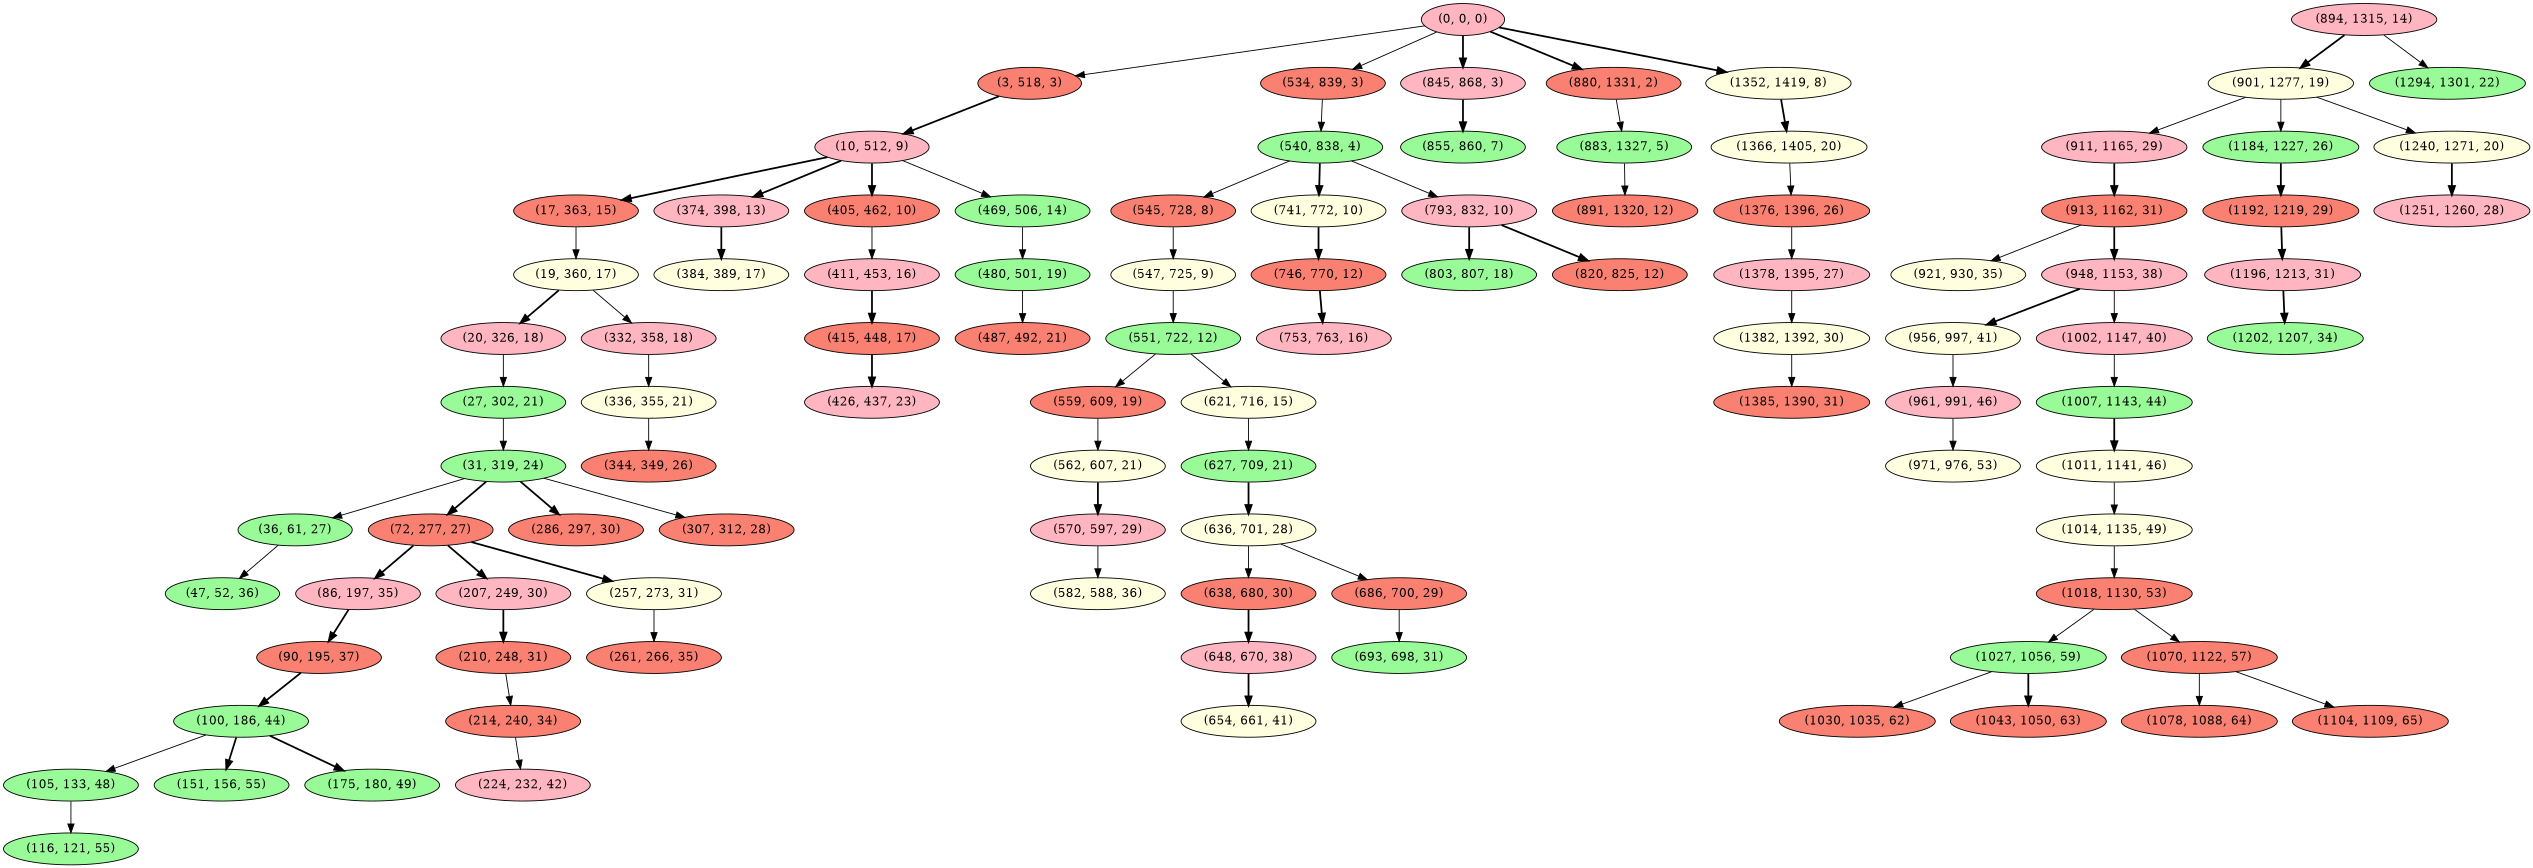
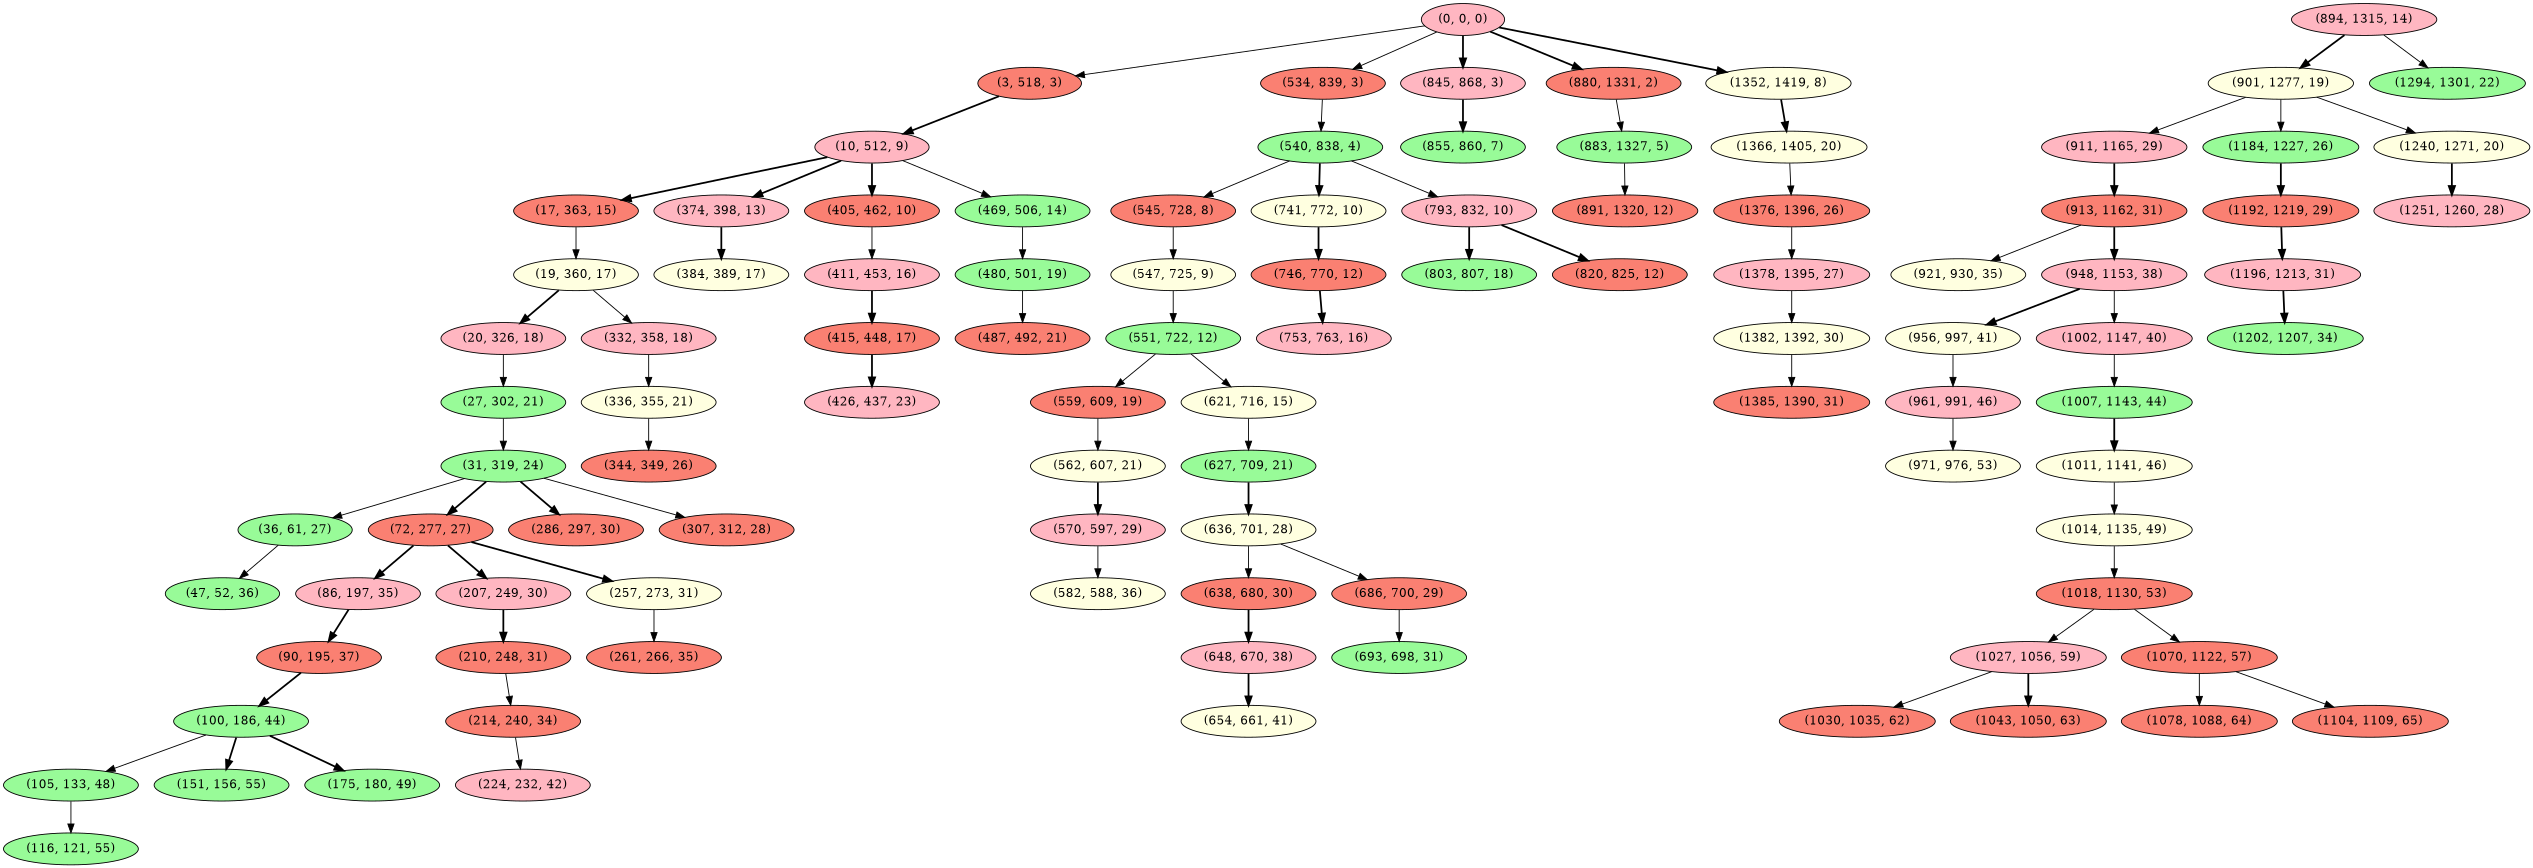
  digraph {
    node [fillcolor=salmon style=filled]
    edge [style=solid]
    "(0, 0, 0)" [fillcolor=lightpink]
    "(3, 518, 3)"
    "(534, 839, 3)"
    "(845, 868, 3)" [fillcolor=lightpink]
    "(880, 1331, 2)"
    "(1352, 1419, 8)" [fillcolor=lightyellow]
    "(10, 512, 9)" [fillcolor=lightpink]
    "(540, 838, 4)" [fillcolor=palegreen]
    "(855, 860, 7)" [fillcolor=palegreen]
    "(883, 1327, 5)" [fillcolor=palegreen]
    "(1366, 1405, 20)" [fillcolor=lightyellow]
    "(17, 363, 15)"
    "(374, 398, 13)" [fillcolor=lightpink]
    "(405, 462, 10)"
    "(469, 506, 14)" [fillcolor=palegreen]
    "(19, 360, 17)" [fillcolor=lightyellow]
    "(384, 389, 17)" [fillcolor=lightyellow]
    "(411, 453, 16)" [fillcolor=lightpink]
    "(480, 501, 19)" [fillcolor=palegreen]
    "(20, 326, 18)" [fillcolor=lightpink]
    "(332, 358, 18)" [fillcolor=lightpink]
    n22 [fillcolor=palegreen label="(27, 302, 21)"]
    "(336, 355, 21)" [fillcolor=lightyellow]
    "(31, 319, 24)" [fillcolor=palegreen]
    "(36, 61, 27)" [fillcolor=palegreen]
    "(72, 277, 27)"
    "(286, 297, 30)"
    "(307, 312, 28)"
    "(47, 52, 36)" [fillcolor=palegreen]
    "(86, 197, 35)" [fillcolor=lightpink]
    "(207, 249, 30)" [fillcolor=lightpink]
    "(257, 273, 31)" [fillcolor=lightyellow]
    "(90, 195, 37)"
    "(210, 248, 31)"
    "(261, 266, 35)"
    "(100, 186, 44)" [fillcolor=palegreen]
    "(105, 133, 48)" [fillcolor=palegreen]
    "(151, 156, 55)" [fillcolor=palegreen]
    "(175, 180, 49)" [fillcolor=palegreen]
    "(116, 121, 55)" [fillcolor=palegreen]
    "(214, 240, 34)"
    "(224, 232, 42)" [fillcolor=lightpink]
    "(344, 349, 26)"
    "(415, 448, 17)"
    "(426, 437, 23)" [fillcolor=lightpink]
    "(487, 492, 21)"
    "(545, 728, 8)"
    "(741, 772, 10)" [fillcolor=lightyellow]
    "(793, 832, 10)" [fillcolor=lightpink]
    "(547, 725, 9)" [fillcolor=lightyellow]
    "(746, 770, 12)"
    "(803, 807, 18)" [fillcolor=palegreen]
    "(820, 825, 12)"
    "(551, 722, 12)" [fillcolor=palegreen]
    "(559, 609, 19)"
    "(621, 716, 15)" [fillcolor=lightyellow]
    "(562, 607, 21)" [fillcolor=lightyellow]
    "(627, 709, 21)" [fillcolor=palegreen]
    "(570, 597, 29)" [fillcolor=lightpink]
    "(582, 588, 36)" [fillcolor=lightyellow]
    "(636, 701, 28)" [fillcolor=lightyellow]
    "(638, 680, 30)"
    "(686, 700, 29)"
    "(648, 670, 38)" [fillcolor=lightpink]
    "(693, 698, 31)" [fillcolor=palegreen]
    "(654, 661, 41)" [fillcolor=lightyellow]
    "(753, 763, 16)" [fillcolor=lightpink]
    "(891, 1320, 12)"
    "(894, 1315, 14)" [fillcolor=lightpink]
    "(901, 1277, 19)" [fillcolor=lightyellow]
    "(1294, 1301, 22)" [fillcolor=palegreen]
    "(911, 1165, 29)" [fillcolor=lightpink]
    "(1184, 1227, 26)" [fillcolor=palegreen]
    "(1240, 1271, 20)" [fillcolor=lightyellow]
    "(913, 1162, 31)"
    "(1192, 1219, 29)"
    "(1251, 1260, 28)" [fillcolor=lightpink]
    "(921, 930, 35)" [fillcolor=lightyellow]
    "(948, 1153, 38)" [fillcolor=lightpink]
    "(956, 997, 41)" [fillcolor=lightyellow]
    "(1002, 1147, 40)" [fillcolor=lightpink]
    "(961, 991, 46)" [fillcolor=lightpink]
    "(1007, 1143, 44)" [fillcolor=palegreen]
    "(971, 976, 53)" [fillcolor=lightyellow]
    "(1011, 1141, 46)" [fillcolor=lightyellow]
    "(1014, 1135, 49)" [fillcolor=lightyellow]
    "(1018, 1130, 53)"
-   "(1027, 1056, 59)" [fillcolor=palegreen]
+   "(1027, 1056, 59)" [fillcolor=lightpink]
    "(1070, 1122, 57)"
    "(1030, 1035, 62)"
    "(1043, 1050, 63)"
    "(1078, 1088, 64)"
    "(1104, 1109, 65)"
    "(1196, 1213, 31)" [fillcolor=lightpink]
    "(1202, 1207, 34)" [fillcolor=palegreen]
    "(1376, 1396, 26)"
    "(1378, 1395, 27)" [fillcolor=lightpink]
    "(1382, 1392, 30)" [fillcolor=lightyellow]
    "(1385, 1390, 31)"
    "(0, 0, 0)" -> "(3, 518, 3)"
    "(0, 0, 0)" -> "(534, 839, 3)"
    "(0, 0, 0)" -> "(845, 868, 3)" [style=bold]
    "(0, 0, 0)" -> "(880, 1331, 2)" [style=bold]
    "(0, 0, 0)" -> "(1352, 1419, 8)" [style=bold]
    "(3, 518, 3)" -> "(10, 512, 9)" [style=bold]
    "(534, 839, 3)" -> "(540, 838, 4)"
    "(845, 868, 3)" -> "(855, 860, 7)" [style=bold]
    "(880, 1331, 2)" -> "(883, 1327, 5)"
    "(1352, 1419, 8)" -> "(1366, 1405, 20)" [style=bold]
    "(10, 512, 9)" -> "(17, 363, 15)" [style=bold]
    "(10, 512, 9)" -> "(374, 398, 13)" [style=bold]
    "(10, 512, 9)" -> "(405, 462, 10)" [style=bold]
    "(10, 512, 9)" -> "(469, 506, 14)"
    "(540, 838, 4)" -> "(545, 728, 8)"
    "(540, 838, 4)" -> "(741, 772, 10)" [style=bold]
    "(540, 838, 4)" -> "(793, 832, 10)"
    "(883, 1327, 5)" -> "(891, 1320, 12)"
    "(1366, 1405, 20)" -> "(1376, 1396, 26)"
    "(17, 363, 15)" -> "(19, 360, 17)"
    "(374, 398, 13)" -> "(384, 389, 17)" [style=bold]
    "(405, 462, 10)" -> "(411, 453, 16)"
    "(469, 506, 14)" -> "(480, 501, 19)"
    "(19, 360, 17)" -> "(20, 326, 18)" [style=bold]
    "(19, 360, 17)" -> "(332, 358, 18)"
    "(411, 453, 16)" -> "(415, 448, 17)" [style=bold]
    "(480, 501, 19)" -> "(487, 492, 21)"
    "(20, 326, 18)" -> n22
    "(332, 358, 18)" -> "(336, 355, 21)"
    n22 -> "(31, 319, 24)"
    "(336, 355, 21)" -> "(344, 349, 26)"
    "(31, 319, 24)" -> "(36, 61, 27)"
    "(31, 319, 24)" -> "(72, 277, 27)" [style=bold]
    "(31, 319, 24)" -> "(286, 297, 30)" [style=bold]
    "(31, 319, 24)" -> "(307, 312, 28)"
    "(36, 61, 27)" -> "(47, 52, 36)"
    "(72, 277, 27)" -> "(86, 197, 35)" [style=bold]
    "(72, 277, 27)" -> "(207, 249, 30)" [style=bold]
    "(72, 277, 27)" -> "(257, 273, 31)" [style=bold]
    "(86, 197, 35)" -> "(90, 195, 37)" [style=bold]
    "(207, 249, 30)" -> "(210, 248, 31)" [style=bold]
    "(257, 273, 31)" -> "(261, 266, 35)"
    "(90, 195, 37)" -> "(100, 186, 44)" [style=bold]
    "(210, 248, 31)" -> "(214, 240, 34)"
    "(100, 186, 44)" -> "(105, 133, 48)"
    "(100, 186, 44)" -> "(151, 156, 55)" [style=bold]
    "(100, 186, 44)" -> "(175, 180, 49)" [style=bold]
    "(105, 133, 48)" -> "(116, 121, 55)"
    "(214, 240, 34)" -> "(224, 232, 42)"
    "(415, 448, 17)" -> "(426, 437, 23)" [style=bold]
    "(545, 728, 8)" -> "(547, 725, 9)"
    "(741, 772, 10)" -> "(746, 770, 12)" [style=bold]
    "(793, 832, 10)" -> "(803, 807, 18)" [style=bold]
    "(793, 832, 10)" -> "(820, 825, 12)" [style=bold]
    "(547, 725, 9)" -> "(551, 722, 12)"
    "(746, 770, 12)" -> "(753, 763, 16)" [style=bold]
    "(551, 722, 12)" -> "(559, 609, 19)"
    "(551, 722, 12)" -> "(621, 716, 15)"
    "(559, 609, 19)" -> "(562, 607, 21)"
    "(621, 716, 15)" -> "(627, 709, 21)"
    "(562, 607, 21)" -> "(570, 597, 29)" [style=bold]
    "(627, 709, 21)" -> "(636, 701, 28)" [style=bold]
    "(570, 597, 29)" -> "(582, 588, 36)"
    "(636, 701, 28)" -> "(638, 680, 30)"
    "(636, 701, 28)" -> "(686, 700, 29)"
    "(638, 680, 30)" -> "(648, 670, 38)" [style=bold]
    "(686, 700, 29)" -> "(693, 698, 31)"
    "(648, 670, 38)" -> "(654, 661, 41)" [style=bold]
    "(894, 1315, 14)" -> "(901, 1277, 19)" [style=bold]
    "(894, 1315, 14)" -> "(1294, 1301, 22)"
    "(901, 1277, 19)" -> "(911, 1165, 29)"
    "(901, 1277, 19)" -> "(1184, 1227, 26)"
    "(901, 1277, 19)" -> "(1240, 1271, 20)"
    "(911, 1165, 29)" -> "(913, 1162, 31)" [style=bold]
    "(1184, 1227, 26)" -> "(1192, 1219, 29)" [style=bold]
    "(1240, 1271, 20)" -> "(1251, 1260, 28)" [style=bold]
    "(913, 1162, 31)" -> "(921, 930, 35)"
    "(913, 1162, 31)" -> "(948, 1153, 38)" [style=bold]
    "(1192, 1219, 29)" -> "(1196, 1213, 31)" [style=bold]
    "(948, 1153, 38)" -> "(956, 997, 41)" [style=bold]
    "(948, 1153, 38)" -> "(1002, 1147, 40)"
    "(956, 997, 41)" -> "(961, 991, 46)"
    "(1002, 1147, 40)" -> "(1007, 1143, 44)"
    "(961, 991, 46)" -> "(971, 976, 53)"
    "(1007, 1143, 44)" -> "(1011, 1141, 46)" [style=bold]
    "(1011, 1141, 46)" -> "(1014, 1135, 49)"
    "(1014, 1135, 49)" -> "(1018, 1130, 53)"
    "(1018, 1130, 53)" -> "(1027, 1056, 59)"
    "(1018, 1130, 53)" -> "(1070, 1122, 57)"
    "(1027, 1056, 59)" -> "(1030, 1035, 62)"
    "(1027, 1056, 59)" -> "(1043, 1050, 63)" [style=bold]
    "(1070, 1122, 57)" -> "(1078, 1088, 64)"
    "(1070, 1122, 57)" -> "(1104, 1109, 65)"
    "(1196, 1213, 31)" -> "(1202, 1207, 34)" [style=bold]
    "(1376, 1396, 26)" -> "(1378, 1395, 27)"
    "(1378, 1395, 27)" -> "(1382, 1392, 30)"
    "(1382, 1392, 30)" -> "(1385, 1390, 31)"
  }
